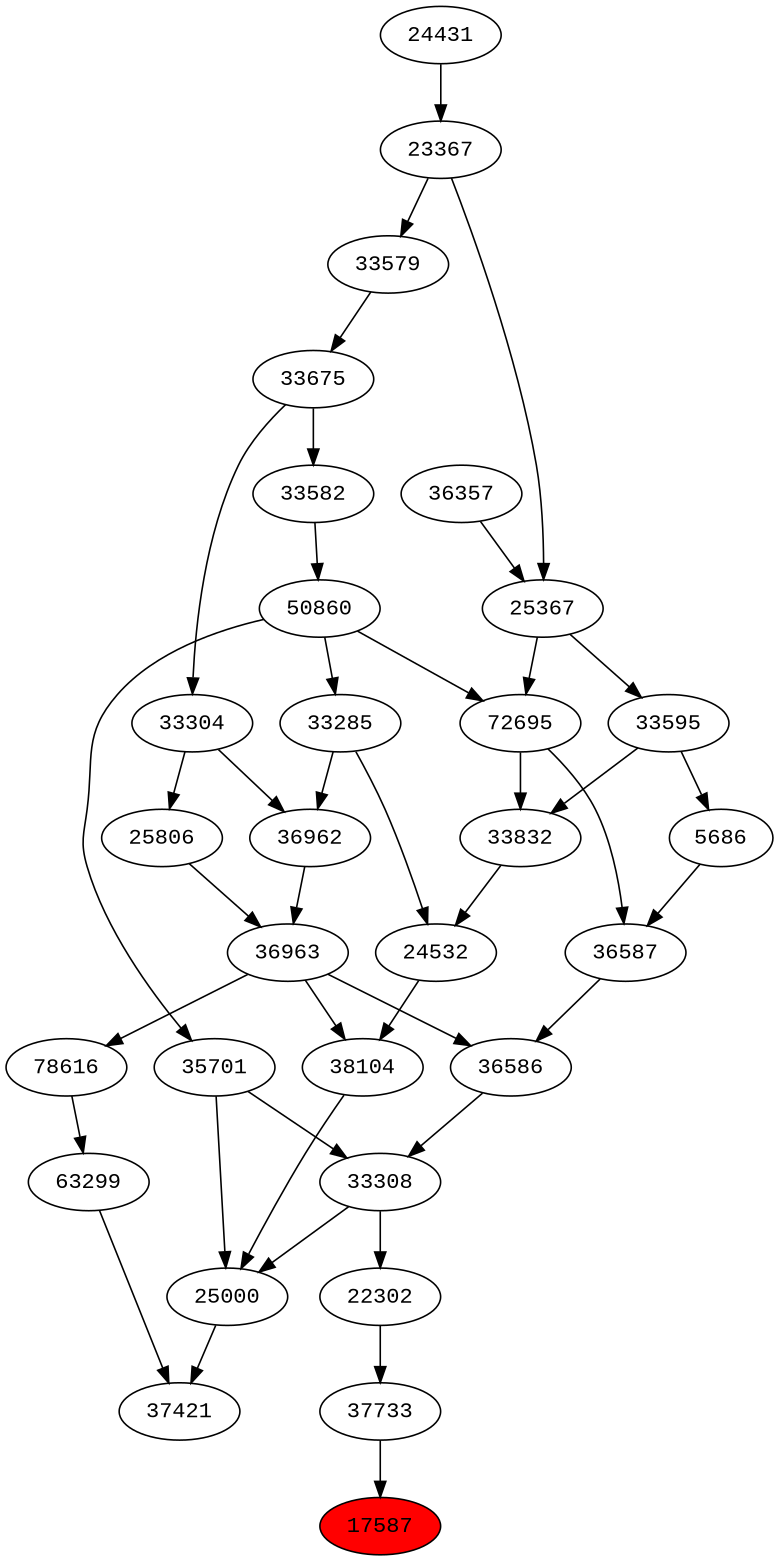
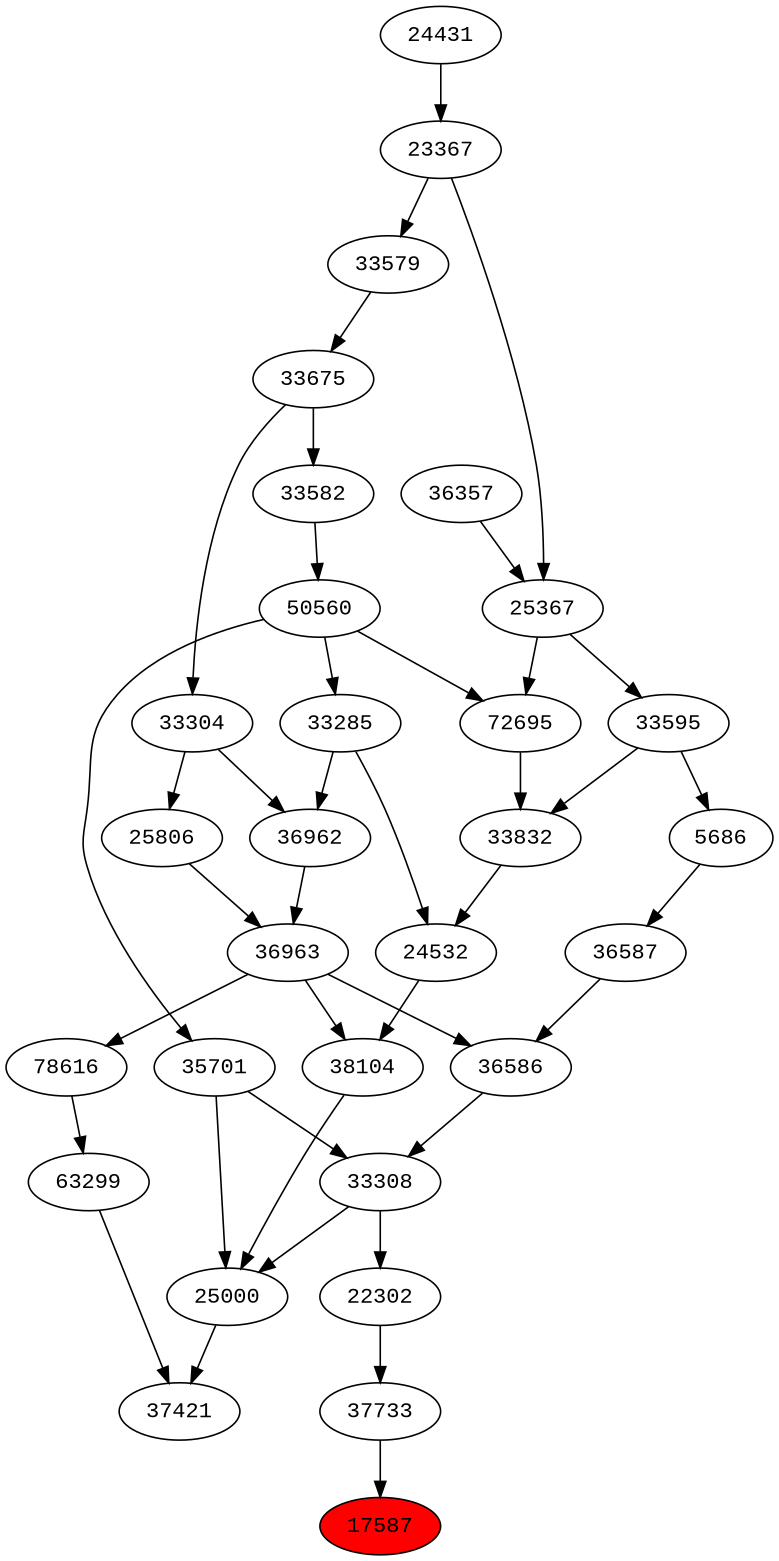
  strict digraph {
    fontname="Liberation Mono"
    node [fontname="Liberation Mono"]
    edge [fontname="Liberation Mono"]
    n1 [fillcolor=red label=17587 style=filled]
    n2 [label=37733]
    n3 [label=22302]
    n4 [label=37421]
    n5 [label=25000]
    n6 [label=63299]
    n7 [label=33308]
    n8 [label=38104]
    n9 [label=35701]
    n10 [label=78616]
    n11 [label=36586]
    n12 [label=24532]
    n13 [label=36963]
-   n14 [label=50860]
+   n14 [label=50560]
    n15 [label=33285]
    n16 [label=72695]
    n17 [label=36962]
    n18 [label=36587]
    n19 [label=33832]
    n20 [label=5686]
    n21 [label=25806]
    n22 [label=33582]
    n23 [label=33595]
    n24 [label=33304]
    n25 [label=33675]
    n26 [label=25367]
    n27 [label=33579]
    n28 [label=36357]
    n29 [label=23367]
    n30 [label=24431]
    n2 -> n1
    n3 -> n2
    n5 -> n4
    n6 -> n4
    n7 -> n3
    n7 -> n5
    n8 -> n5
    n9 -> n5
    n9 -> n7
    n10 -> n6
    n11 -> n7
    n12 -> n8
    n13 -> n8
    n13 -> n10
    n13 -> n11
    n14 -> n9
    n14 -> n15
    n14 -> n16
    n15 -> n12
    n15 -> n17
-   n16 -> n18
    n16 -> n19
    n17 -> n13
    n18 -> n11
    n19 -> n12
    n20 -> n18
    n21 -> n13
    n22 -> n14
    n23 -> n19
    n23 -> n20
    n24 -> n17
    n24 -> n21
    n25 -> n22
    n25 -> n24
    n26 -> n16
    n26 -> n23
    n27 -> n25
    n28 -> n26
    n29 -> n26
    n29 -> n27
    n30 -> n29
  }
